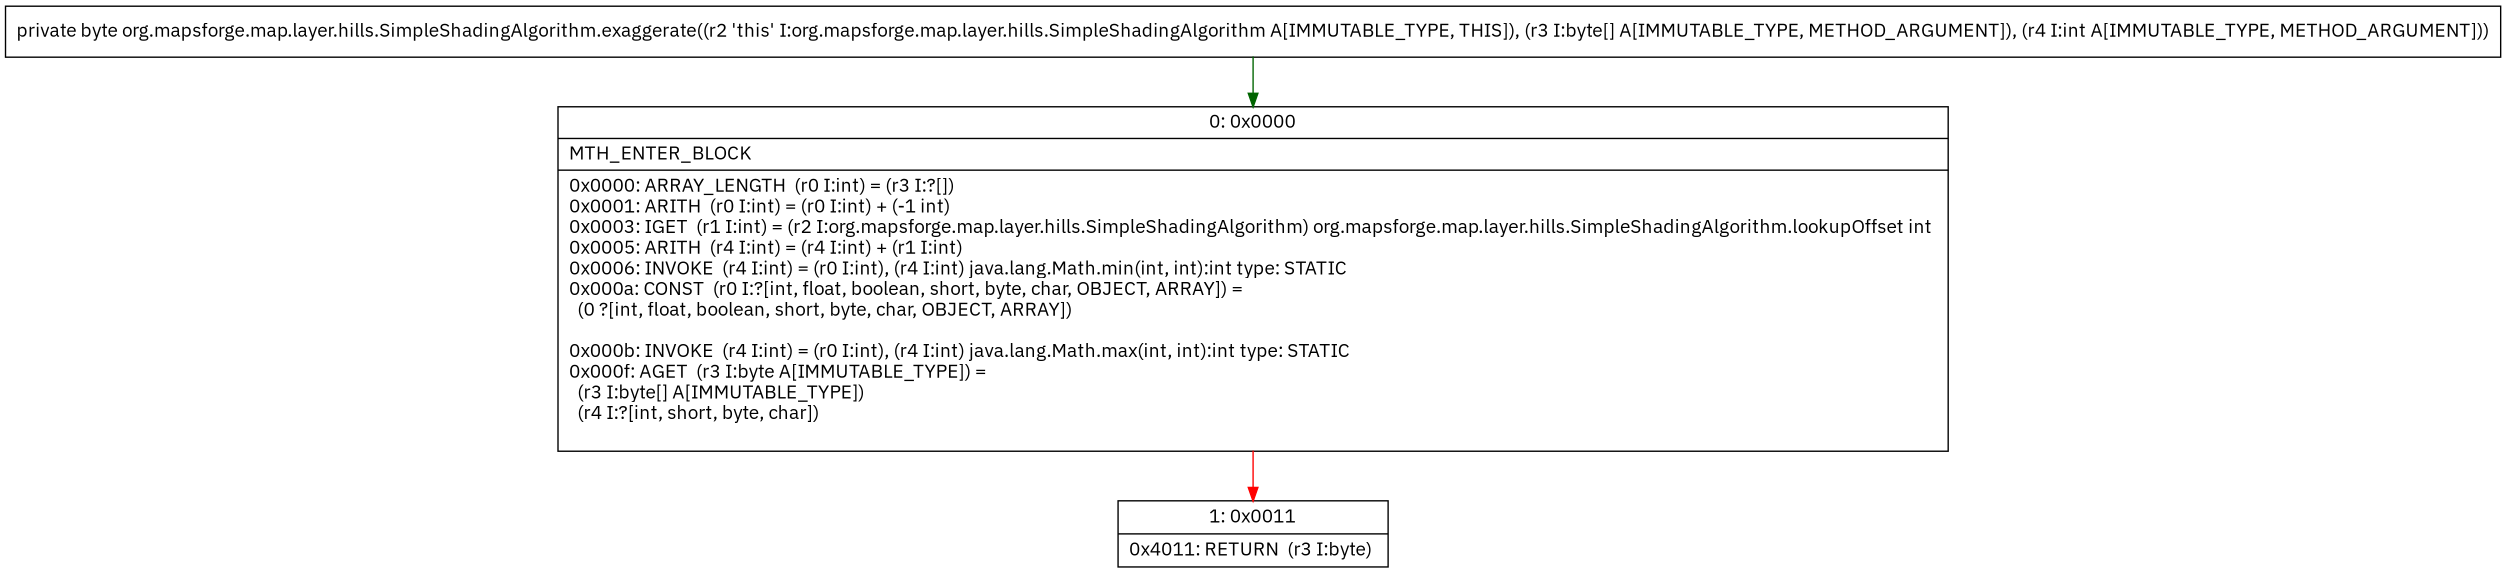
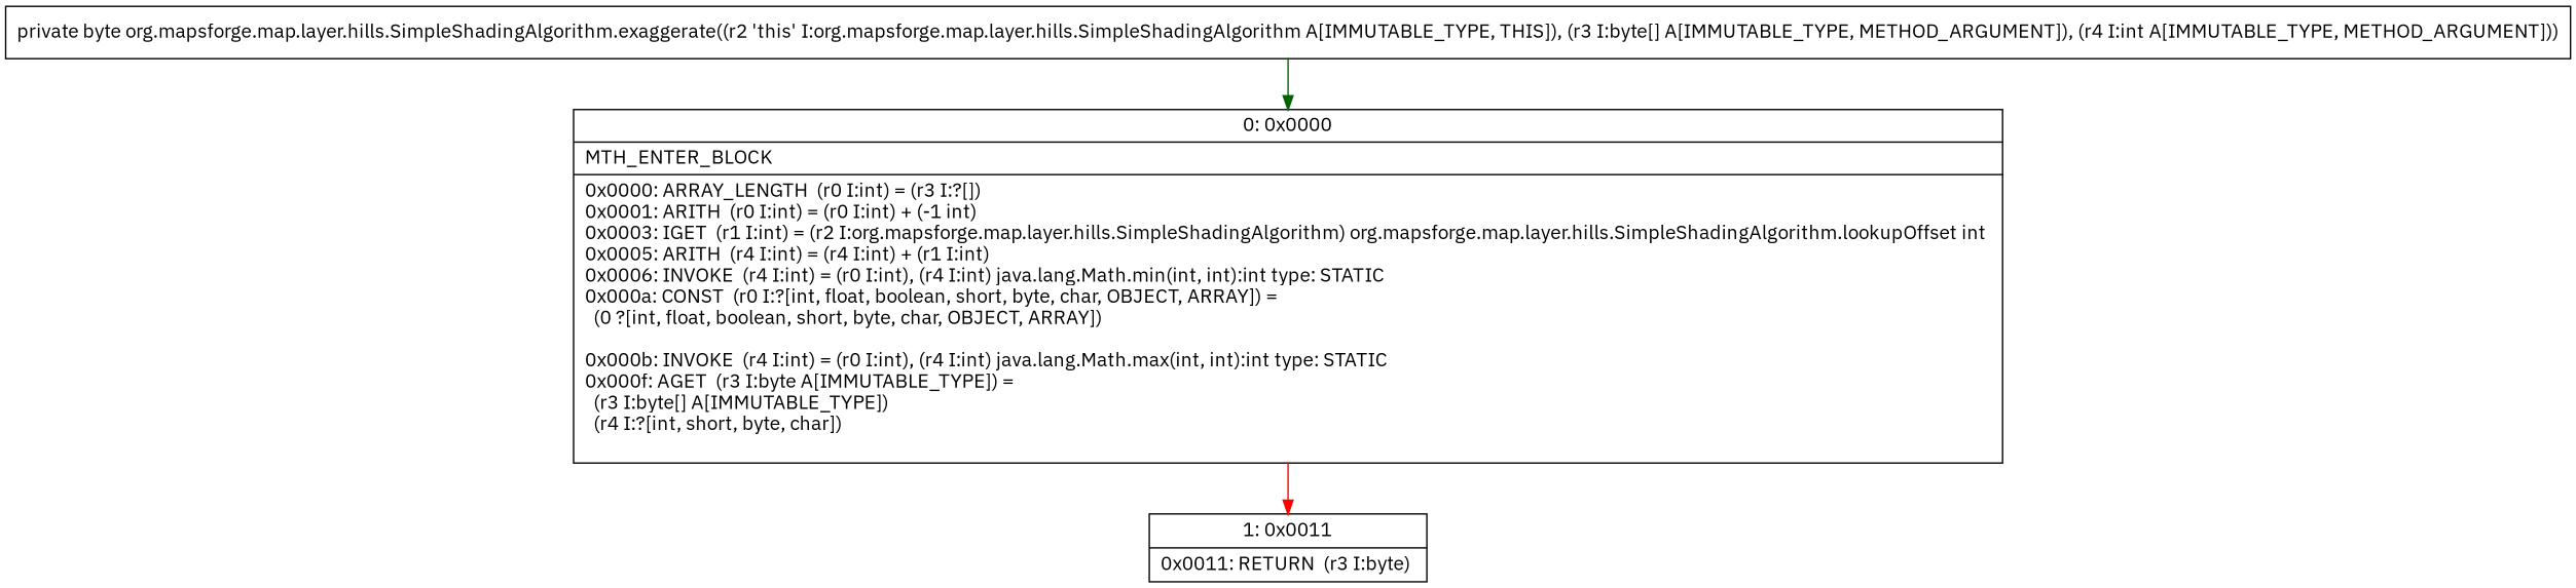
  digraph {
    fontname="IBM Plex Sans"
    node [shape=record fontname="IBM Plex Sans"]
    edge [arrowhead=normal fontname="IBM Plex Sans"]
    n1 [label="{0\:\ 0x0000|MTH_ENTER_BLOCK\l|0x0000: ARRAY_LENGTH  (r0 I:int) = (r3 I:?[]) \l0x0001: ARITH  (r0 I:int) = (r0 I:int) + (\-1 int) \l0x0003: IGET  (r1 I:int) = (r2 I:org.mapsforge.map.layer.hills.SimpleShadingAlgorithm) org.mapsforge.map.layer.hills.SimpleShadingAlgorithm.lookupOffset int \l0x0005: ARITH  (r4 I:int) = (r4 I:int) + (r1 I:int) \l0x0006: INVOKE  (r4 I:int) = (r0 I:int), (r4 I:int) java.lang.Math.min(int, int):int type: STATIC \l0x000a: CONST  (r0 I:?[int, float, boolean, short, byte, char, OBJECT, ARRAY]) = \l  (0 ?[int, float, boolean, short, byte, char, OBJECT, ARRAY])\l \l0x000b: INVOKE  (r4 I:int) = (r0 I:int), (r4 I:int) java.lang.Math.max(int, int):int type: STATIC \l0x000f: AGET  (r3 I:byte A[IMMUTABLE_TYPE]) = \l  (r3 I:byte[] A[IMMUTABLE_TYPE])\l  (r4 I:?[int, short, byte, char])\l \l}"]
-   n2 [label="{1\:\ 0x0011|0x4011: RETURN  (r3 I:byte) \l}"]
+   n2 [label="{1\:\ 0x0011|0x0011: RETURN  (r3 I:byte) \l}"]
    n3 [label="{private byte org.mapsforge.map.layer.hills.SimpleShadingAlgorithm.exaggerate((r2 'this' I:org.mapsforge.map.layer.hills.SimpleShadingAlgorithm A[IMMUTABLE_TYPE, THIS]), (r3 I:byte[] A[IMMUTABLE_TYPE, METHOD_ARGUMENT]), (r4 I:int A[IMMUTABLE_TYPE, METHOD_ARGUMENT])) }"]
    n1 -> n2 [color=red]
    n3 -> n1 [color=darkgreen]
  }
